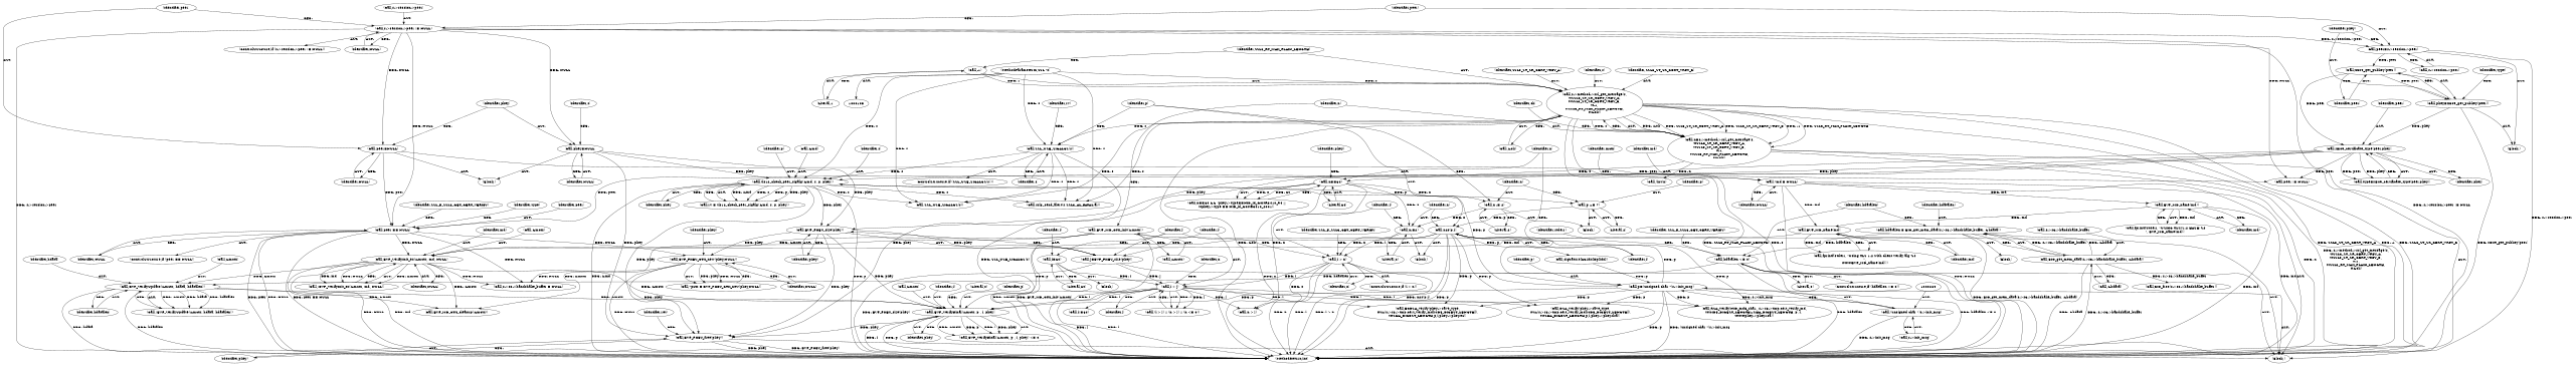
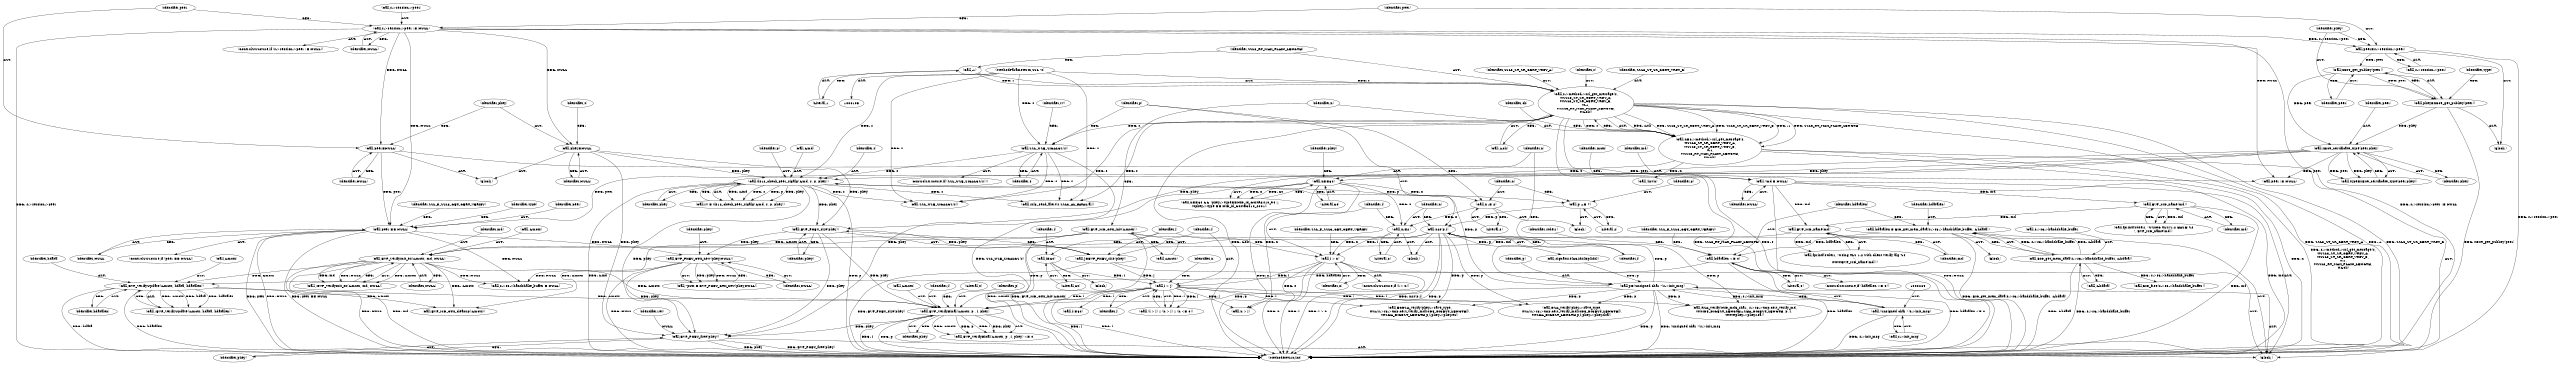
  digraph {
    n1 [label="(Call,EVP_PKEY_free(pkey))"]
    n2 [label="(MethodReturn,int)"]
    n3 [label="(Identifier,pkey)"]
    n4 [label="(Block,)"]
    n5 [label="(Call,pkey=NULL)"]
    n6 [label="(Call,tls12_check_peer_sigalg(&md, s, p, pkey))"]
    n7 [label="(Call,EVP_PKEY_size(pkey))"]
    n8 [label="(Identifier,NULL)"]
    n9 [label="(Block,)"]
    n10 [label="(Call,p += 7)"]
    n11 [label="(Call,ssl3_send_alert(s,SSL3_AL_FATAL,al))"]
    n12 [label="(Call,rv = tls12_check_peer_sigalg(&md, s, p, pkey))"]
    n13 [label="(Identifier,pkey)"]
    n14 [label="(Call,SSL_USE_SIGALGS(s))"]
    n15 [label="(Call,EVP_VerifyFinal(&mctx, p , i, pkey))"]
    n16 [label="(Call,EVP_PKEY_CTX_new(pkey,NULL))"]
    n17 [label="(Call,j=EVP_PKEY_size(pkey))"]
    n18 [label="(Identifier,pkey)"]
    n19 [label="(Call,s->session->peer != NULL)"]
    n20 [label="(Call,peer=s->session->peer)"]
    n21 [label="(Call,peer == NULL)"]
    n22 [label="(Call,peer=NULL)"]
    n23 [label="(ControlStructure,if (s->session->peer != NULL))"]
    n24 [label="(Call,peer != NULL)"]
    n25 [label="(Identifier,NULL)"]
    n26 [label="(Call,X509_get_pubkey(peer))"]
    n27 [label="(Block,)"]
    n28 [label="(Call,s->session->peer)"]
    n29 [label="(Call,EVP_VerifyInit_ex(&mctx, md, NULL))"]
    n30 [label="(Call,s->s3->handshake_buffer = NULL)"]
    n31 [label="(ControlStructure,if (peer == NULL))"]
    n32 [label="(Identifier,NULL)"]
    n33 [label="(Identifier,NULL)"]
    n34 [label="(Call,n2s(p,i))"]
    n35 [label="(Block,)"]
    n36 [label="(Literal,2)"]
    n37 [label="(Call,SSL_USE_SIGALGS(s))"]
    n38 [label="(Identifier,s)"]
    n39 [label="(ControlStructure,if (SSL_USE_SIGALGS(s)))"]
    n40 [label="(Call,s->method->ssl_get_message(s,\n\t\tSSL3_ST_SR_CERT_VRFY_A,\n\t\tSSL3_ST_SR_CERT_VRFY_B,\n\t\t-1,\n\t\tSSL3_RT_MAX_PLAIN_LENGTH,\n\t\t&ok))"]
    n41 [label="(Call,n=s->method->ssl_get_message(s,\n\t\tSSL3_ST_SR_CERT_VRFY_A,\n\t\tSSL3_ST_SR_CERT_VRFY_B,\n\t\t-1,\n\t\tSSL3_RT_MAX_PLAIN_LENGTH,\n\t\t&ok))"]
    n42 [label="(Call,&ok)"]
    n43 [label="(Call,n==64)"]
    n44 [label="(Call,(int)n)"]
    n45 [label="(MethodParameterIn,SSL *s)"]
    1000105
    n47 [label="(Call,-1)"]
    n48 [label="(Literal,1)"]
    n49 [label="(Call,p=(unsigned char *)s->init_msg)"]
    n50 [label="(Call,(unsigned char *)s->init_msg)"]
    n51 [label="(Call,DSA_verify(pkey->save_type,\n\t\t\t&(s->s3->tmp.cert_verify_md[MD5_DIGEST_LENGTH]),\n\t\t\tSHA_DIGEST_LENGTH,p,i,pkey->pkey.dsa))"]
    n52 [label="(Call,RSA_verify(NID_md5_sha1, s->s3->tmp.cert_verify_md,\n\t\t\tMD5_DIGEST_LENGTH+SHA_DIGEST_LENGTH, p, i, \n\t\t\t\t\t\t\tpkey->pkey.rsa))"]
    n53 [label="(Call,ECDSA_verify(pkey->save_type,\n\t\t\t&(s->s3->tmp.cert_verify_md[MD5_DIGEST_LENGTH]),\n\t\t\tSHA_DIGEST_LENGTH,p,i,pkey->pkey.ec))"]
    n54 [label="(Call,s->init_msg)"]
    n55 [label="(Identifier,pkey)"]
    n56 [label="(Call,EVP_VerifyFinal(&mctx, p , i, pkey) <= 0)"]
    n57 [label="(Call,signature[63-idx]=p[idx])"]
    n58 [label="(Call,i > n)"]
    n59 [label="(Identifier,i)"]
    n60 [label="(Block,)"]
    n61 [label="(Call,X509_certificate_type(peer,pkey))"]
    n62 [label="(Identifier,pkey)"]
    n63 [label="(Call,type=X509_certificate_type(peer,pkey))"]
    n64 [label="(Call,pkey=X509_get_pubkey(peer))"]
    n65 [label="(Identifier,peer)"]
    n66 [label="(Call,EVP_MD_CTX_cleanup(&mctx))"]
    n67 [label="(Call,EVP_VerifyUpdate(&mctx, hdata, hdatalen))"]
    n68 [label="(Call,!EVP_VerifyUpdate(&mctx, hdata, hdatalen))"]
    n69 [label="(Identifier,hdatalen)"]
    n70 [label="(Identifier,NULL)"]
    n71 [label="(Call,!EVP_VerifyInit_ex(&mctx, md, NULL))"]
    n72 [label="(Call,EVP_MD_CTX_init(&mctx))"]
    n73 [label="(Call,&mctx)"]
    n74 [label="(Call,EVP_MD_name(md))"]
    n75 [label="(Call,fprintf(stderr, \"Using TLS 1.2 with client verify alg %s\n\",\n\t\t\t\t\t\t\tEVP_MD_name(md)))"]
    n76 [label="(Identifier,md)"]
    n77 [label="(Call,*md = NULL)"]
    n78 [label="(Call,EVP_MD_name(md))"]
    n79 [label="(Identifier,NULL)"]
    n80 [label="(Call,fprintf(stderr, \"USING TLSv1.2 HASH %s\n\", EVP_MD_name(md)))"]
    n81 [label="(Identifier,md)"]
    n82 [label="(Call,*pctx = EVP_PKEY_CTX_new(pkey,NULL))"]
    n83 [label="(Identifier,NULL)"]
    n84 [label="(Call,hdatalen <= 0)"]
    n85 [label="(ControlStructure,if (hdatalen <= 0))"]
    n86 [label="(Literal,0)"]
    n87 [label="(Call,hdatalen = BIO_get_mem_data(s->s3->handshake_buffer, &hdata))"]
    n88 [label="(Call,BIO_get_mem_data(s->s3->handshake_buffer, &hdata))"]
    n89 [label="(Block,)"]
    n90 [label="(Call,&hdata)"]
    n91 [label="(Call,BIO_free(s->s3->handshake_buffer))"]
    n92 [label="(Call,i > j)"]
    n93 [label="(Call,n > j)"]
    n94 [label="(Identifier,n)"]
    n95 [label="(ControlStructure,if (i > n))"]
    n96 [label="(Identifier,j)"]
    n97 [label="(Call,(i > j) || (n > j) || (n <= 0))"]
    n98 [label="(Call,i!=64)"]
    n99 [label="(Call,i=64)"]
    n100 [label="(Block,)"]
    n101 [label="(Literal,64)"]
    n102 [label="(Call,n-=2)"]
    n103 [label="(Literal,2)"]
    n104 [label="(Call,n -= 2)"]
    n105 [label="(Literal,2)"]
    n106 [label="(Call,n==64 && (pkey->type==NID_id_GostR3410_94 ||\n\t\tpkey->type == NID_id_GostR3410_2001))"]
    n107 [label="(Literal,64)"]
    n108 [label="(Identifier,i)"]
    n109 [label="(Call,&mctx)"]
    n110 [label="(Identifier,pkey)"]
    n111 [label="(Identifier,SSL_F_SSL3_GET_CERT_VERIFY)"]
    n112 [label="(Identifier,i)"]
    n113 [label="(Identifier,pkey)"]
    n114 [label="(Identifier,p)"]
    n115 [label="(Identifier,hdatalen)"]
    n116 [label="(Identifier,p)"]
    n117 [label="(Identifier,p)"]
    n118 [label="(Identifier,n)"]
    n119 [label="(Call,s->s3->handshake_buffer)"]
    n120 [label="(Identifier,SSL3_ST_SR_CERT_VRFY_A)"]
    n121 [label="(Identifier,rv)"]
    n122 [label="(Identifier,n)"]
    n123 [label="(Identifier,n)"]
    n124 [label="(Identifier,SSL_F_SSL3_GET_CERT_VERIFY)"]
    n125 [label="(Identifier,md)"]
    n126 [label="(Identifier,j)"]
    n127 [label="(Call,&mctx)"]
    n128 [label="(Identifier,type)"]
    n129 [label="(Identifier,hdata)"]
    n130 [label="(Identifier,ret)"]
    n131 [label="(Identifier,hdatalen)"]
    n132 [label="(Identifier,p)"]
    n133 [label="(Identifier,type)"]
    n134 [label="(Identifier,p)"]
    n135 [label="(Identifier,pkey)"]
    n136 [label="(Identifier,stderr)"]
    n137 [label="(Identifier,s)"]
    n138 [label="(Call,&mctx)"]
    n139 [label="(Identifier,SSL_F_SSL3_GET_CERT_VERIFY)"]
    n140 [label="(Identifier,peer)"]
    n141 [label="(Identifier,peer)"]
    n142 [label="(Identifier,s)"]
    n143 [label="(Call,s->session->peer)"]
    n144 [label="(Identifier,i)"]
    n145 [label="(Identifier,peer)"]
    n146 [label="(Identifier,ok)"]
    n147 [label="(Identifier,peer)"]
    n148 [label="(Identifier,SSL3_ST_SR_CERT_VRFY_B)"]
    n149 [label="(Call,&md)"]
    n150 [label="(Literal,0)"]
    n151 [label="(Identifier,s)"]
    n152 [label="(Identifier,n)"]
    n153 [label="(Identifier,pkey)"]
    n154 [label="(Identifier,n)"]
    n155 [label="(Identifier,i)"]
    n156 [label="(Identifier,md)"]
    n157 [label="(Identifier,mctx)"]
    n158 [label="(Identifier,SSL3_RT_MAX_PLAIN_LENGTH)"]
    1000264
    n1 -> n2 [label="DDG: pkey"]
    n1 -> n2 [label="DDG: EVP_PKEY_free(pkey)"]
    n1 -> n3 [label="CFG: "]
    n1 -> n4 [label="AST: "]
    n3 -> n1 [label="AST: "]
    n5 -> n1 [label="DDG: pkey"]
    n5 -> n6 [label="DDG: pkey"]
    n5 -> n7 [label="DDG: pkey"]
    n5 -> n8 [label="CFG: "]
    n5 -> n9 [label="AST: "]
    n6 -> n1 [label="DDG: pkey"]
    n6 -> n2 [label="DDG: &md"]
    n6 -> n2 [label="DDG: p"]
    n6 -> n7 [label="DDG: pkey"]
    n6 -> n10 [label="DDG: p"]
    n6 -> n11 [label="DDG: s"]
    n6 -> n12 [label="AST: "]
    n6 -> n12 [label="DDG: &md"]
    n6 -> n12 [label="DDG: s"]
    n6 -> n12 [label="DDG: p"]
    n6 -> n12 [label="DDG: pkey"]
    n6 -> n13 [label="CFG: "]
    n6 -> n14 [label="DDG: s"]
    n7 -> n1 [label="DDG: pkey"]
    n7 -> n15 [label="DDG: pkey"]
    n7 -> n16 [label="DDG: pkey"]
    n7 -> n17 [label="AST: "]
    n7 -> n17 [label="DDG: pkey"]
    n7 -> n18 [label="CFG: "]
    n8 -> n5 [label="AST: "]
    n10 -> n34 [label="DDG: p"]
    n10 -> n35 [label="AST: "]
    n10 -> n36 [label="CFG: "]
    n12 -> n6 [label="CFG: "]
    n13 -> n6 [label="AST: "]
    n15 -> n1 [label="DDG: pkey"]
    n15 -> n2 [label="DDG: i"]
    n15 -> n2 [label="DDG: p"]
    n15 -> n55 [label="CFG: "]
    n15 -> n56 [label="AST: "]
    n15 -> n56 [label="DDG: &mctx"]
    n15 -> n56 [label="DDG: p"]
    n15 -> n56 [label="DDG: i"]
    n15 -> n56 [label="DDG: pkey"]
    n16 -> n1 [label="DDG: pkey"]
    n16 -> n2 [label="DDG: NULL"]
    n16 -> n30 [label="DDG: NULL"]
    n16 -> n82 [label="AST: "]
    n16 -> n82 [label="DDG: pkey"]
    n16 -> n82 [label="DDG: NULL"]
    n16 -> n83 [label="CFG: "]
    n17 -> n2 [label="DDG: EVP_PKEY_size(pkey)"]
    n17 -> n4 [label="AST: "]
    n17 -> n7 [label="CFG: "]
    n17 -> n92 [label="DDG: j"]
    n18 -> n7 [label="AST: "]
    n19 -> n2 [label="DDG: s->session->peer"]
    n19 -> n2 [label="DDG: s->session->peer != NULL"]
    n19 -> n5 [label="DDG: NULL"]
    n19 -> n20 [label="DDG: s->session->peer"]
    n19 -> n21 [label="DDG: NULL"]
    n19 -> n22 [label="DDG: NULL"]
    n19 -> n23 [label="AST: "]
    n19 -> n24 [label="DDG: NULL"]
    n19 -> n25 [label="CFG: "]
    n20 -> n2 [label="DDG: s->session->peer"]
    n20 -> n26 [label="DDG: peer"]
    n20 -> n27 [label="AST: "]
    n20 -> n28 [label="CFG: "]
    n21 -> n2 [label="DDG: NULL"]
    n21 -> n2 [label="DDG: peer == NULL"]
    n21 -> n2 [label="DDG: peer"]
    n21 -> n16 [label="DDG: NULL"]
-   n21 -> n29 [label="DDG: NULL"]
    n21 -> n30 [label="DDG: NULL"]
    n21 -> n31 [label="AST: "]
    n21 -> n32 [label="CFG: "]
    n22 -> n9 [label="AST: "]
    n22 -> n21 [label="DDG: peer"]
    n22 -> n24 [label="DDG: peer"]
    n22 -> n33 [label="CFG: "]
    n25 -> n19 [label="AST: "]
    n26 -> n61 [label="DDG: peer"]
    n26 -> n64 [label="AST: "]
    n26 -> n64 [label="DDG: peer"]
    n26 -> n65 [label="CFG: "]
    n28 -> n20 [label="AST: "]
    n29 -> n2 [label="DDG: md"]
    n29 -> n2 [label="DDG: NULL"]
    n29 -> n15 [label="DDG: &mctx"]
    n29 -> n30 [label="DDG: NULL"]
    n29 -> n66 [label="DDG: &mctx"]
    n29 -> n67 [label="DDG: &mctx"]
    n29 -> n70 [label="CFG: "]
    n29 -> n71 [label="AST: "]
    n29 -> n71 [label="DDG: &mctx"]
    n29 -> n71 [label="DDG: md"]
    n29 -> n71 [label="DDG: NULL"]
    n32 -> n21 [label="AST: "]
    n33 -> n22 [label="AST: "]
    n34 -> n2 [label="DDG: n2s(p,i)"]
    n34 -> n2 [label="DDG: p"]
    n34 -> n15 [label="DDG: p"]
    n34 -> n51 [label="DDG: p"]
    n34 -> n52 [label="DDG: p"]
    n34 -> n53 [label="DDG: p"]
    n34 -> n57 [label="DDG: p"]
    n34 -> n58 [label="DDG: i"]
    n34 -> n59 [label="CFG: "]
    n34 -> n60 [label="AST: "]
    n36 -> n10 [label="AST: "]
    n37 -> n2 [label="DDG: SSL_USE_SIGALGS(s)"]
    n37 -> n6 [label="DDG: s"]
    n37 -> n11 [label="DDG: s"]
    n37 -> n14 [label="DDG: s"]
    n37 -> n38 [label="CFG: "]
    n37 -> n39 [label="AST: "]
    n38 -> n37 [label="AST: "]
    n40 -> n2 [label="DDG: SSL3_ST_SR_CERT_VRFY_A"]
    n40 -> n2 [label="DDG: -1"]
    n40 -> n2 [label="DDG: SSL3_ST_SR_CERT_VRFY_B"]
    n40 -> n2 [label="DDG: &ok"]
    n40 -> n2 [label="DDG: SSL3_RT_MAX_PLAIN_LENGTH"]
    n40 -> n2 [label="DDG: s"]
    n40 -> n11 [label="DDG: s"]
    n40 -> n14 [label="DDG: s"]
    n40 -> n37 [label="DDG: s"]
    n40 -> n41 [label="AST: "]
    n40 -> n41 [label="DDG: &ok"]
    n40 -> n41 [label="DDG: SSL3_ST_SR_CERT_VRFY_A"]
    n40 -> n41 [label="DDG: SSL3_ST_SR_CERT_VRFY_B"]
    n40 -> n41 [label="DDG: -1"]
    n40 -> n41 [label="DDG: SSL3_RT_MAX_PLAIN_LENGTH"]
    n40 -> n41 [label="DDG: s"]
    n40 -> n42 [label="CFG: "]
    n41 -> n2 [label="DDG: n"]
    n41 -> n2 [label="DDG: s->method->ssl_get_message(s,\n\t\tSSL3_ST_SR_CERT_VRFY_A,\n\t\tSSL3_ST_SR_CERT_VRFY_B,\n\t\t-1,\n\t\tSSL3_RT_MAX_PLAIN_LENGTH,\n\t\t&ok)"]
    n41 -> n4 [label="AST: "]
    n41 -> n40 [label="CFG: "]
    n41 -> n43 [label="DDG: n"]
    n41 -> n44 [label="DDG: n"]
    n42 -> n40 [label="AST: "]
    n43 -> n2 [label="DDG: n"]
    n43 -> n93 [label="DDG: n"]
    n43 -> n102 [label="DDG: n"]
    n43 -> n104 [label="DDG: n"]
    n43 -> n106 [label="AST: "]
    n43 -> n106 [label="DDG: n"]
    n43 -> n106 [label="DDG: 64"]
    n43 -> n107 [label="CFG: "]
    n45 -> n6 [label="DDG: s"]
    n45 -> n11 [label="DDG: s"]
    n45 -> n14 [label="DDG: s"]
    n45 -> n37 [label="DDG: s"]
    n45 -> n40 [label="DDG: s"]
    n45 -> 1000105 [label="AST: "]
    n47 -> n40 [label="AST: "]
    n47 -> n40 [label="DDG: 1"]
    n47 -> n48 [label="CFG: "]
    n48 -> n47 [label="AST: "]
    n49 -> n2 [label="DDG: (unsigned char *)s->init_msg"]
    n49 -> n2 [label="DDG: p"]
    n49 -> n4 [label="AST: "]
    n49 -> n6 [label="DDG: p"]
    n49 -> n15 [label="DDG: p"]
    n49 -> n34 [label="DDG: p"]
    n49 -> n50 [label="CFG: "]
    n49 -> n51 [label="DDG: p"]
    n49 -> n52 [label="DDG: p"]
    n49 -> n53 [label="DDG: p"]
    n50 -> n2 [label="DDG: s->init_msg"]
    n50 -> n49 [label="AST: "]
    n50 -> n49 [label="DDG: s->init_msg"]
    n50 -> n54 [label="CFG: "]
    n54 -> n50 [label="AST: "]
    n55 -> n15 [label="AST: "]
    n57 -> n49 [label="DDG: p"]
    n58 -> n2 [label="DDG: n"]
    n58 -> n2 [label="DDG: i"]
    n58 -> n2 [label="DDG: i > n"]
    n58 -> n92 [label="DDG: i"]
    n58 -> n93 [label="DDG: n"]
    n58 -> n94 [label="CFG: "]
    n58 -> n95 [label="AST: "]
    n59 -> n34 [label="AST: "]
    n61 -> n1 [label="DDG: pkey"]
    n61 -> n6 [label="DDG: pkey"]
    n61 -> n7 [label="DDG: pkey"]
    n61 -> n21 [label="DDG: peer"]
    n61 -> n24 [label="DDG: peer"]
    n61 -> n62 [label="CFG: "]
    n61 -> n63 [label="AST: "]
    n61 -> n63 [label="DDG: peer"]
    n61 -> n63 [label="DDG: pkey"]
    n62 -> n61 [label="AST: "]
    n63 -> n61 [label="CFG: "]
    n64 -> n2 [label="DDG: X509_get_pubkey(peer)"]
    n64 -> n26 [label="CFG: "]
    n64 -> n27 [label="AST: "]
    n64 -> n61 [label="DDG: pkey"]
    n65 -> n26 [label="AST: "]
    n67 -> n2 [label="DDG: hdatalen"]
    n67 -> n2 [label="DDG: hdata"]
    n67 -> n15 [label="DDG: &mctx"]
    n67 -> n66 [label="DDG: &mctx"]
    n67 -> n68 [label="AST: "]
    n67 -> n68 [label="DDG: &mctx"]
    n67 -> n68 [label="DDG: hdata"]
    n67 -> n68 [label="DDG: hdatalen"]
    n67 -> n69 [label="CFG: "]
    n68 -> n67 [label="CFG: "]
    n69 -> n67 [label="AST: "]
    n70 -> n29 [label="AST: "]
    n71 -> n29 [label="CFG: "]
    n72 -> n2 [label="DDG: EVP_MD_CTX_init(&mctx)"]
    n72 -> n2 [label="DDG: &mctx"]
    n72 -> n4 [label="AST: "]
    n72 -> n29 [label="DDG: &mctx"]
    n72 -> n66 [label="DDG: &mctx"]
    n72 -> n73 [label="CFG: "]
    n73 -> n72 [label="AST: "]
    n74 -> n29 [label="DDG: md"]
    n74 -> n75 [label="AST: "]
    n74 -> n75 [label="DDG: md"]
    n74 -> n76 [label="CFG: "]
    n75 -> n74 [label="CFG: "]
    n76 -> n74 [label="AST: "]
    n77 -> n2 [label="DDG: NULL"]
    n77 -> n2 [label="DDG: md"]
    n77 -> n4 [label="AST: "]
    n77 -> n74 [label="DDG: md"]
    n77 -> n78 [label="DDG: md"]
    n77 -> n79 [label="CFG: "]
    n78 -> n2 [label="DDG: md"]
    n78 -> n74 [label="DDG: md"]
    n78 -> n80 [label="AST: "]
    n78 -> n80 [label="DDG: md"]
    n78 -> n81 [label="CFG: "]
    n79 -> n77 [label="AST: "]
    n80 -> n78 [label="CFG: "]
    n81 -> n78 [label="AST: "]
    n82 -> n16 [label="CFG: "]
    n83 -> n16 [label="AST: "]
    n84 -> n2 [label="DDG: hdatalen <= 0"]
    n84 -> n2 [label="DDG: hdatalen"]
    n84 -> n67 [label="DDG: hdatalen"]
    n84 -> n85 [label="AST: "]
    n84 -> n86 [label="CFG: "]
    n86 -> n84 [label="AST: "]
    n87 -> n2 [label="DDG: BIO_get_mem_data(s->s3->handshake_buffer, &hdata)"]
    n87 -> n84 [label="DDG: hdatalen"]
    n87 -> n88 [label="CFG: "]
    n87 -> n89 [label="AST: "]
    n88 -> n2 [label="DDG: &hdata"]
    n88 -> n2 [label="DDG: s->s3->handshake_buffer"]
    n88 -> n87 [label="AST: "]
    n88 -> n87 [label="DDG: s->s3->handshake_buffer"]
    n88 -> n87 [label="DDG: &hdata"]
    n88 -> n90 [label="CFG: "]
    n88 -> n91 [label="DDG: s->s3->handshake_buffer"]
    n90 -> n88 [label="AST: "]
    n92 -> n2 [label="DDG: j"]
    n92 -> n2 [label="DDG: i"]
    n92 -> n15 [label="DDG: i"]
    n92 -> n51 [label="DDG: i"]
    n92 -> n52 [label="DDG: i"]
    n92 -> n53 [label="DDG: i"]
    n92 -> n93 [label="DDG: j"]
    n92 -> n96 [label="CFG: "]
    n92 -> n97 [label="AST: "]
    n92 -> n97 [label="DDG: i"]
    n92 -> n97 [label="DDG: j"]
    n92 -> n98 [label="DDG: i"]
    n94 -> n58 [label="AST: "]
    n96 -> n92 [label="AST: "]
    n97 -> n92 [label="CFG: "]
    n99 -> n92 [label="DDG: i"]
    n99 -> n100 [label="AST: "]
    n99 -> n101 [label="CFG: "]
    n101 -> n99 [label="AST: "]
    n102 -> n58 [label="DDG: n"]
    n102 -> n60 [label="AST: "]
    n102 -> n103 [label="CFG: "]
    n103 -> n102 [label="AST: "]
    n104 -> n35 [label="AST: "]
    n104 -> n102 [label="DDG: n"]
    n104 -> n105 [label="CFG: "]
    n105 -> n104 [label="AST: "]
    n106 -> n43 [label="CFG: "]
    n107 -> n43 [label="AST: "]
    n108 -> n58 [label="AST: "]
    n108 -> n102 [label="CFG: "]
    n109 -> n67 [label="AST: "]
    n110 -> n16 [label="AST: "]
    n111 -> n21 [label="CFG: "]
    n112 -> n17 [label="CFG: "]
    n112 -> n92 [label="AST: "]
    n113 -> n5 [label="AST: "]
    n113 -> n22 [label="CFG: "]
    n114 -> n10 [label="AST: "]
    n115 -> n87 [label="AST: "]
    n116 -> n34 [label="AST: "]
    n116 -> n37 [label="CFG: "]
    n116 -> n104 [label="CFG: "]
    n117 -> n49 [label="AST: "]
    n118 -> n43 [label="AST: "]
    n118 -> n49 [label="CFG: "]
    n119 -> n88 [label="AST: "]
    n120 -> n40 [label="AST: "]
    n121 -> n37 [label="CFG: "]
    n122 -> n10 [label="CFG: "]
    n122 -> n104 [label="AST: "]
    n123 -> n34 [label="CFG: "]
    n123 -> n102 [label="AST: "]
    n124 -> n58 [label="CFG: "]
    n125 -> n77 [label="AST: "]
    n126 -> n17 [label="AST: "]
    n126 -> n58 [label="CFG: "]
    n126 -> n99 [label="CFG: "]
    n127 -> n29 [label="AST: "]
    n128 -> n64 [label="CFG: "]
    n129 -> n67 [label="AST: "]
-   n130 -> n1 [label="CFG: "]
+   n130 -> n1 [label="NULL: "]
    n131 -> n84 [label="AST: "]
    n131 -> n87 [label="CFG: "]
    n132 -> n6 [label="AST: "]
    n133 -> n21 [label="CFG: "]
    n134 -> n15 [label="AST: "]
    n135 -> n43 [label="CFG: "]
    n136 -> n84 [label="CFG: "]
    n137 -> n5 [label="CFG: "]
    n138 -> n15 [label="AST: "]
    n139 -> n84 [label="CFG: "]
    n140 -> n21 [label="AST: "]
    n141 -> n19 [label="CFG: "]
    n141 -> n22 [label="AST: "]
    n142 -> n40 [label="AST: "]
    n143 -> n19 [label="AST: "]
    n144 -> n15 [label="AST: "]
    n145 -> n61 [label="AST: "]
    n146 -> n41 [label="CFG: "]
    n147 -> n19 [label="CFG: "]
    n147 -> n20 [label="AST: "]
    n148 -> n40 [label="AST: "]
    n149 -> n6 [label="AST: "]
    n150 -> n15 [label="CFG: "]
    n151 -> n6 [label="AST: "]
    n152 -> n92 [label="CFG: "]
    n153 -> n20 [label="CFG: "]
    n153 -> n64 [label="AST: "]
    n154 -> n41 [label="AST: "]
    n154 -> n72 [label="CFG: "]
    n155 -> n99 [label="AST: "]
    n156 -> n29 [label="AST: "]
    n157 -> n77 [label="CFG: "]
    n158 -> n40 [label="AST: "]
    n158 -> n47 [label="CFG: "]
    1000264 -> n50 [label="AST: "]
  }
